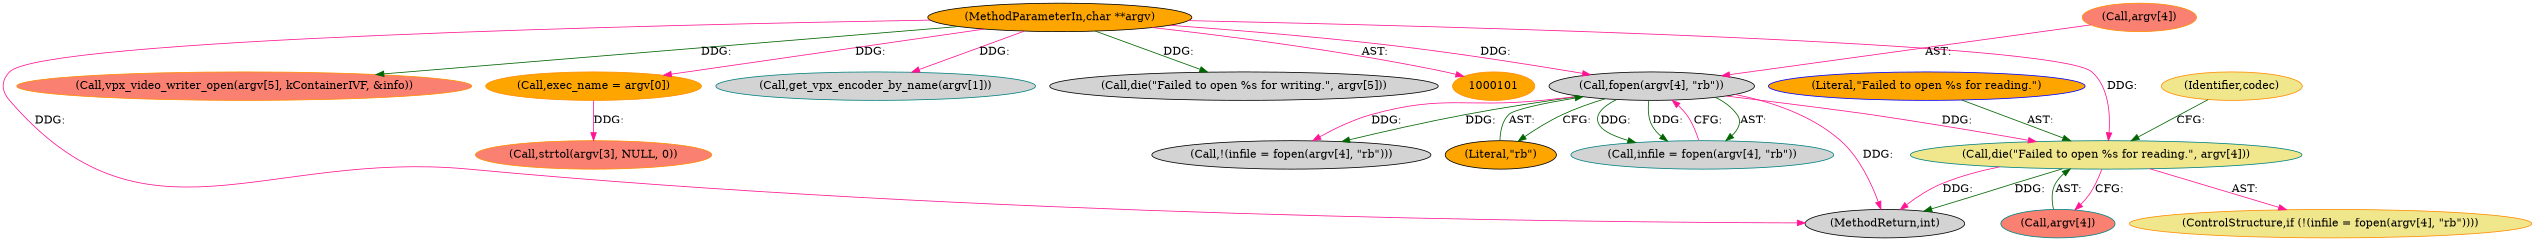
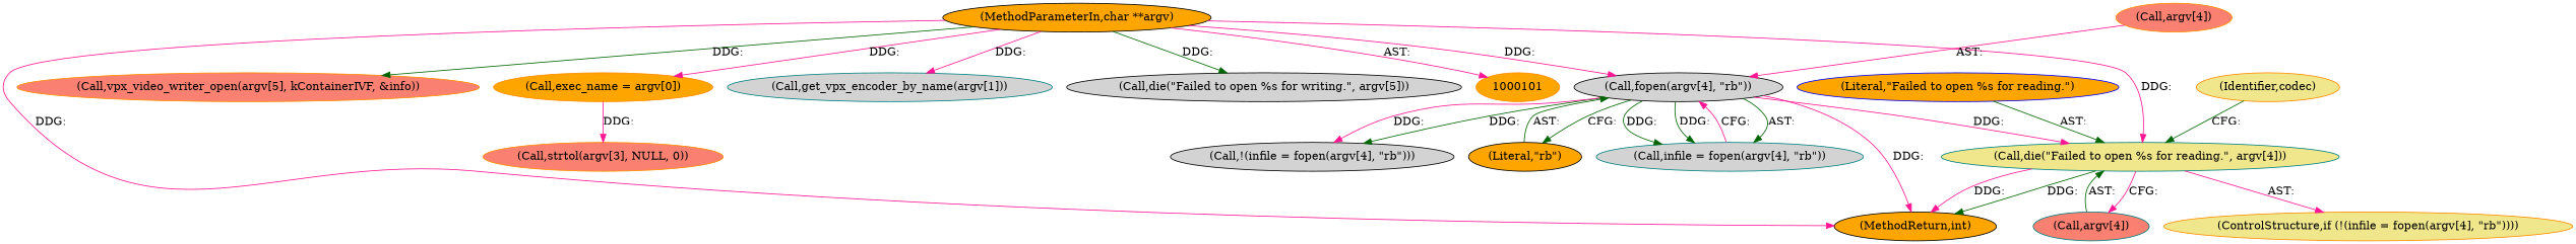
  digraph {
    node [color=darkorange fillcolor=lightgrey style=filled]
    edge [color=deeppink]
    n1 [color=teal fillcolor=khaki label="(Call,die(\"Failed to open %s for reading.\", argv[4]))"]
    n2 [fillcolor=khaki label="(ControlStructure,if (!(infile = fopen(argv[4], \"rb\"))))"]
-   n3 [color=black label="(MethodReturn,int)"]
+   n3 [color=black fillcolor=orange label="(MethodReturn,int)"]
    n4 [color=teal fillcolor=salmon label="(Call,argv[4])"]
    n5 [color=black label="(Call,fopen(argv[4], \"rb\"))"]
    n6 [color=teal label="(Call,infile = fopen(argv[4], \"rb\"))"]
    n7 [color=black label="(Call,!(infile = fopen(argv[4], \"rb\")))"]
    n8 [color=black fillcolor=orange label="(Literal,\"rb\")"]
    n9 [color=black fillcolor=orange label="(MethodParameterIn,char **argv)"]
    n10 [fillcolor=salmon label="(Call,vpx_video_writer_open(argv[5], kContainerIVF, &info))"]
    n11 [fillcolor=orange label="(Call,exec_name = argv[0])"]
    n12 [color=teal label="(Call,get_vpx_encoder_by_name(argv[1]))"]
    n13 [color=black label="(Call,die(\"Failed to open %s for writing.\", argv[5]))"]
    1000101 [fillcolor=orange]
    n15 [fillcolor=salmon label="(Call,strtol(argv[3], NULL, 0))"]
    n16 [fillcolor=khaki label="(Identifier,codec)"]
    n17 [fillcolor=salmon label="(Call,argv[4])"]
    n18 [color=blue fillcolor=orange label="(Literal,\"Failed to open %s for reading.\")"]
    n1 -> n2 [label="AST: "]
    n1 -> n3 [label="DDG: "]
    n1 -> n3 [color=darkgreen label="DDG: "]
    n1 -> n4 [label="CFG: "]
    n4 -> n1 [color=darkgreen label="AST: "]
    n5 -> n1 [label="DDG: "]
    n5 -> n3 [label="DDG: "]
    n5 -> n6 [color=darkgreen label="AST: "]
    n5 -> n6 [color=darkgreen label="DDG: "]
    n5 -> n6 [color=darkgreen label="DDG: "]
    n5 -> n7 [color=darkgreen label="DDG: "]
    n5 -> n7 [label="DDG: "]
    n5 -> n8 [color=darkgreen label="CFG: "]
    n6 -> n5 [label="CFG: "]
    n8 -> n5 [color=darkgreen label="AST: "]
    n9 -> n1 [label="DDG: "]
    n9 -> n3 [label="DDG: "]
    n9 -> n5 [label="DDG: "]
    n9 -> n10 [color=darkgreen label="DDG: "]
    n9 -> n11 [label="DDG: "]
    n9 -> n12 [label="DDG: "]
    n9 -> n13 [color=darkgreen label="DDG: "]
    n9 -> 1000101 [label="AST: "]
    n11 -> n15 [label="DDG: "]
    n16 -> n1 [color=darkgreen label="CFG: "]
    n17 -> n5 [label="AST: "]
    n18 -> n1 [color=darkgreen label="AST: "]
  }
